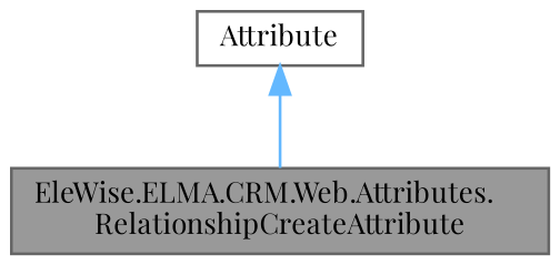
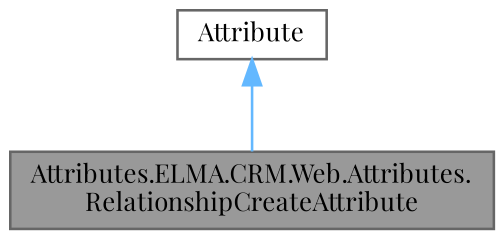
  digraph {
    fontname="Playfair Display"
    node [color=gray40 fontname="Playfair Display" fontsize=10 shape=box style=filled]
-   n1 [fillcolor=grey60 fontcolor=black height=0.2 label="EleWise.ELMA.CRM.Web.Attributes.\lRelationshipCreateAttribute" width=0.4]
+   n1 [fillcolor=grey60 fontcolor=black height=0.2 label="Attributes.ELMA.CRM.Web.Attributes.\lRelationshipCreateAttribute" width=0.4]
    n2 [fillcolor=white height=0.2 label=Attribute width=0.4]
    n2 -> n1 [color=steelblue1 dir=back fontname="Playfair Display" fontsize=10 labelfontname=Helvetica labelfontsize=10 style=solid]
  }
